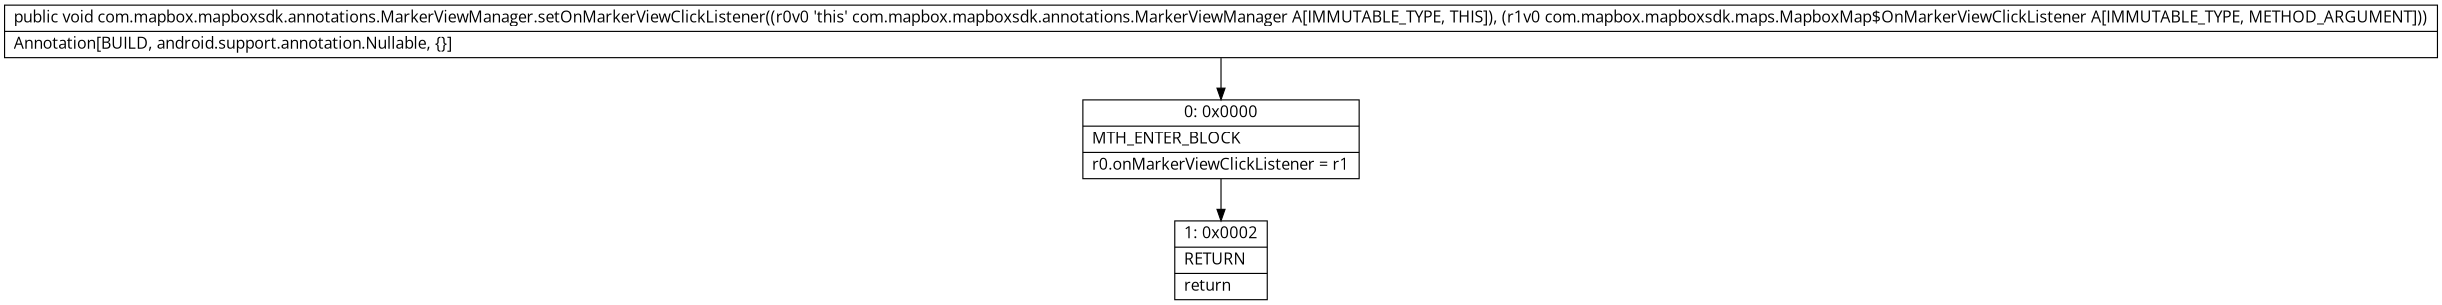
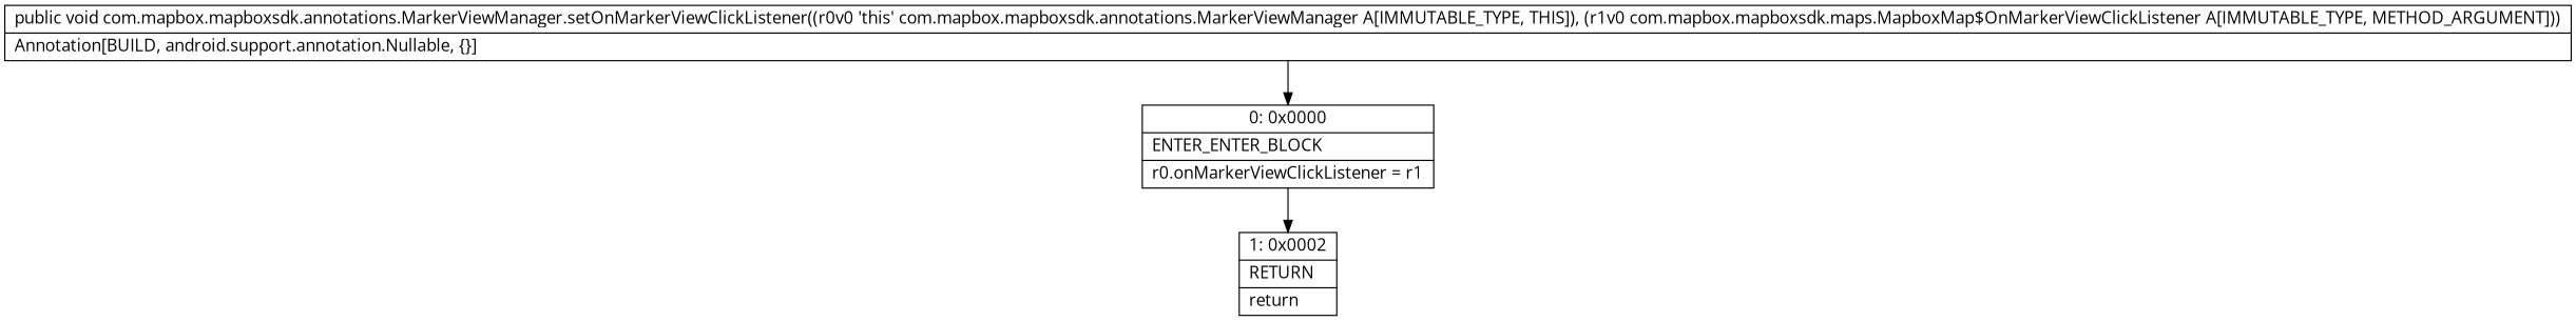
  digraph {
    fontname="Open Sans"
    node [shape=record fontname="Open Sans"]
    edge [fontname="Open Sans"]
-   n1 [label="{0\:\ 0x0000|MTH_ENTER_BLOCK\l|r0.onMarkerViewClickListener = r1\l}"]
+   n1 [label="{0\:\ 0x0000|ENTER_ENTER_BLOCK\l|r0.onMarkerViewClickListener = r1\l}"]
    n2 [label="{1\:\ 0x0002|RETURN\l|return\l}"]
    n3 [label="{public void com.mapbox.mapboxsdk.annotations.MarkerViewManager.setOnMarkerViewClickListener((r0v0 'this' com.mapbox.mapboxsdk.annotations.MarkerViewManager A[IMMUTABLE_TYPE, THIS]), (r1v0 com.mapbox.mapboxsdk.maps.MapboxMap$OnMarkerViewClickListener A[IMMUTABLE_TYPE, METHOD_ARGUMENT]))  | Annotation[BUILD, android.support.annotation.Nullable, \{\}]\l}"]
    n1 -> n2
    n3 -> n1
  }
